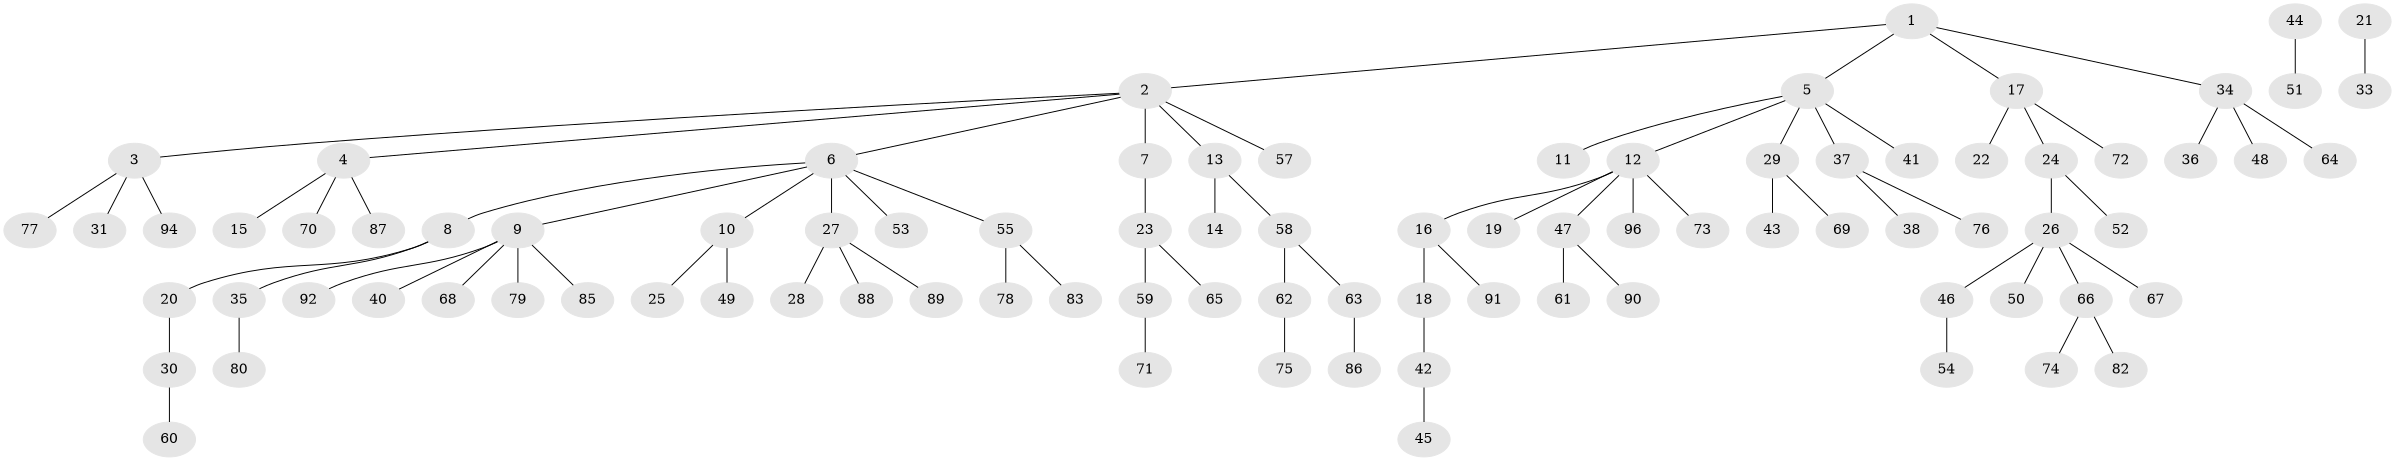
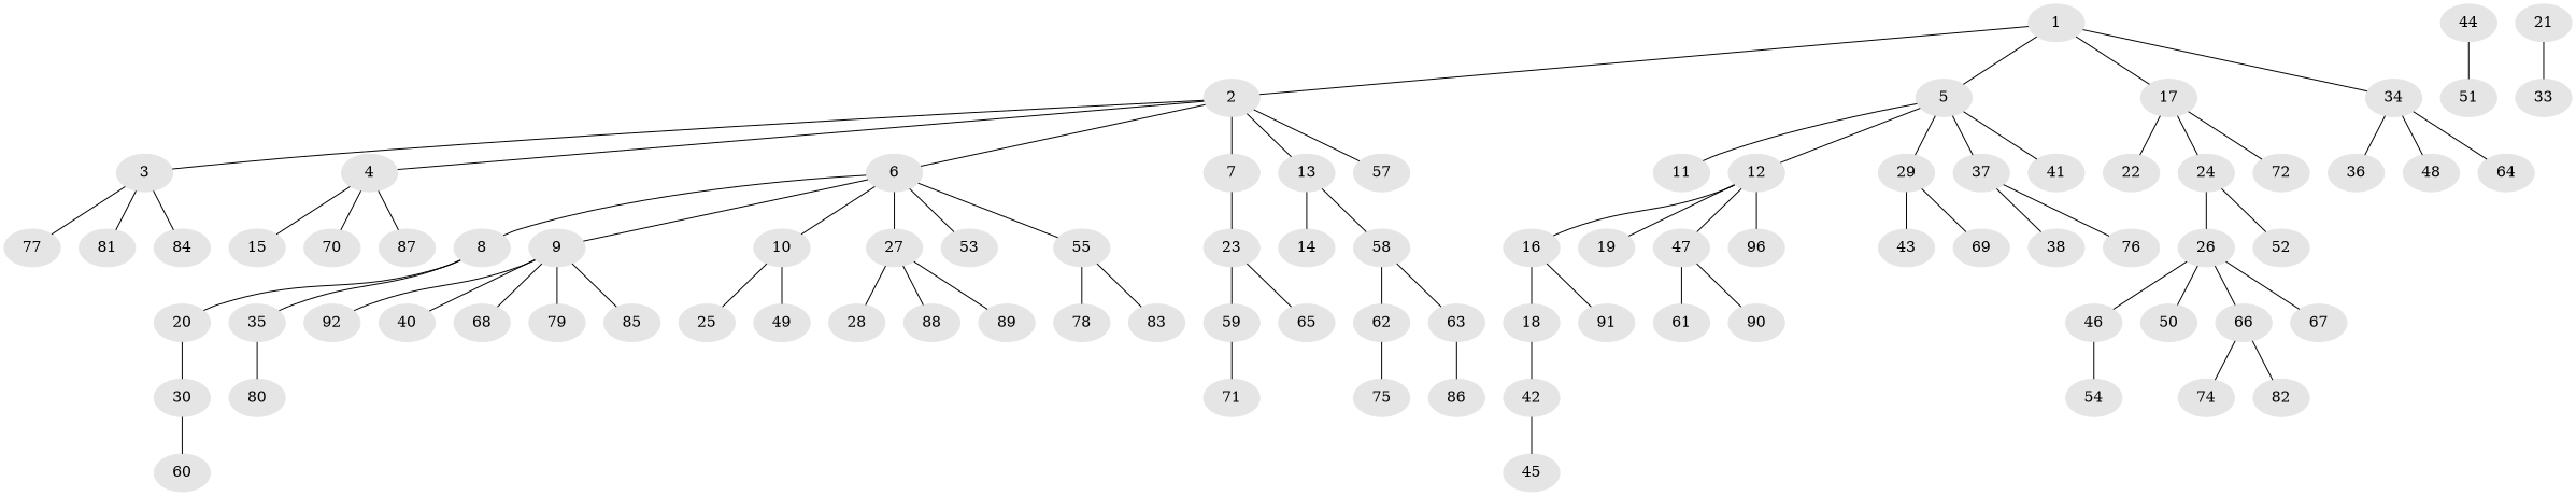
  graph {
    node [color=gray90 style=filled]
    1
    2
    5
    17
    34
    3
    4
    6
    7
    13
    57
    11
    12
    29
    37
    41
    22
    24
    72
    36
    48
    64
    77
-   81 [label=31]
-   84 [label=94]
+   81
+   84
    15
    70
    87
    8
    9
    10
    27
    53
    55
    23
    14
    58
    16
    19
    47
    n41 [label=96]
-   73
    43
    69
    38
    76
    20
    35
    n49 [label=92]
    40
    68
    79
    85
    25
    49
    28
    88
    89
    78
    83
    59
    65
    30
    80
    18
    n66 [label=91]
    61
    90
    44
    51
    62
    63
    42
    21
    33
    26
    52
    45
    60
    71
    46
    50
    66
    67
    54
    74
    82
    75
    86
    1 -- 2
    1 -- 5
    1 -- 17
    1 -- 34
    2 -- 3
    2 -- 4
    2 -- 6
    2 -- 7
    2 -- 13
    2 -- 57
    5 -- 11
    5 -- 12
    5 -- 29
    5 -- 37
    5 -- 41
    17 -- 22
    17 -- 24
    17 -- 72
    34 -- 36
    34 -- 48
    34 -- 64
    3 -- 77
    3 -- 81
    3 -- 84
    4 -- 15
    4 -- 70
    4 -- 87
    6 -- 8
    6 -- 9
    6 -- 10
    6 -- 27
    6 -- 53
    6 -- 55
    7 -- 23
    13 -- 14
    13 -- 58
    12 -- 16
    12 -- 19
    12 -- 47
    12 -- n41
-   12 -- 73
    29 -- 43
    29 -- 69
    37 -- 38
    37 -- 76
    24 -- 26
    24 -- 52
    8 -- 20
    8 -- 35
    9 -- n49
    9 -- 40
    9 -- 68
    9 -- 79
    9 -- 85
    10 -- 25
    10 -- 49
    27 -- 28
    27 -- 88
    27 -- 89
    55 -- 78
    55 -- 83
    23 -- 59
    23 -- 65
    58 -- 62
    58 -- 63
    16 -- 18
    16 -- n66
    47 -- 61
    47 -- 90
    20 -- 30
    35 -- 80
    59 -- 71
    30 -- 60
    18 -- 42
    44 -- 51
    62 -- 75
    63 -- 86
    42 -- 45
    21 -- 33
    26 -- 46
    26 -- 50
    26 -- 66
    26 -- 67
    46 -- 54
    66 -- 74
    66 -- 82
  }
